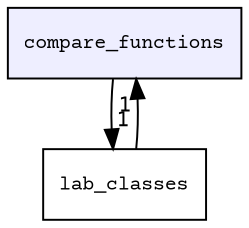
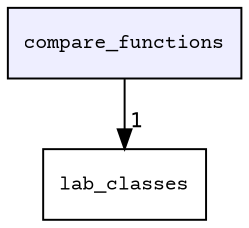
  digraph {
    compound=true
    fontname="Courier Prime"
    node [fontname="Courier Prime" fontsize=10 shape=box]
    edge [headlabel=1 labeldistance=1.5 labelfontname=Helvetica labelfontsize=10 fontname="Courier Prime"]
    n1 [fillcolor="#eeeeff" label=compare_functions pencolor=black style=filled]
    n2 [label=lab_classes]
    n1 -> n2
-   n2 -> n1
  }
